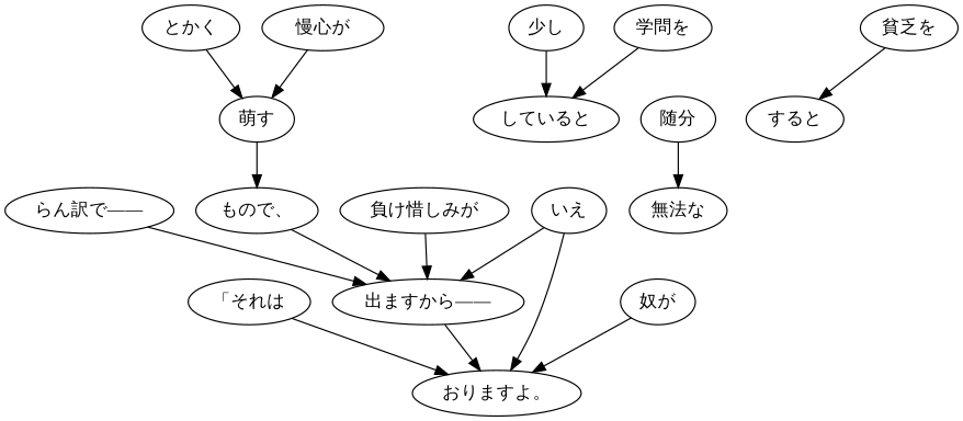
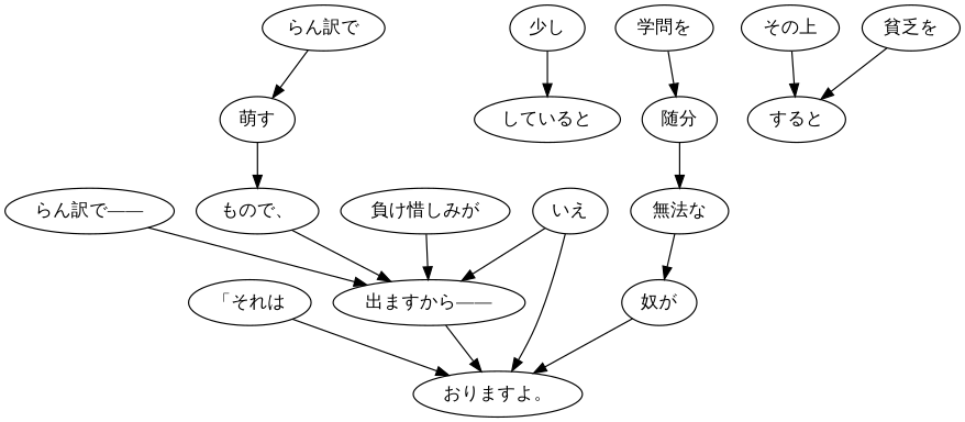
  digraph {
    fontname=Montserrat
    node [fontname=Montserrat]
    edge [fontname=Montserrat]
    n1 [label="「それは"]
    n2 [label="おりますよ。"]
    n3 [label="らん訳で——"]
    n4 [label="出ますから——"]
    n5 [label="していると"]
    n6 [label="少し"]
    n7 [label="学問を"]
    n8 [label="萌す"]
    n9 [label="もので、"]
-   n10 [label="とかく"]
-   n11 [label="慢心が"]
+   n11 [label="らん訳で"]
+   n12 [label="その上"]
    n13 [label="すると"]
    n14 [label="貧乏を"]
    n15 [label="負け惜しみが"]
    n16 [label="いえ"]
    n17 [label="随分"]
    n18 [label="無法な"]
    n19 [label="奴が"]
    n1 -> n2
    n3 -> n4
    n4 -> n2
    n6 -> n5
-   n7 -> n5
+   n7 -> n17
    n8 -> n9
    n9 -> n4
-   n10 -> n8
    n11 -> n8
+   n12 -> n13
    n14 -> n13
    n15 -> n4
    n16 -> n2
    n16 -> n4
    n17 -> n18
+   n18 -> n19
    n19 -> n2
  }
